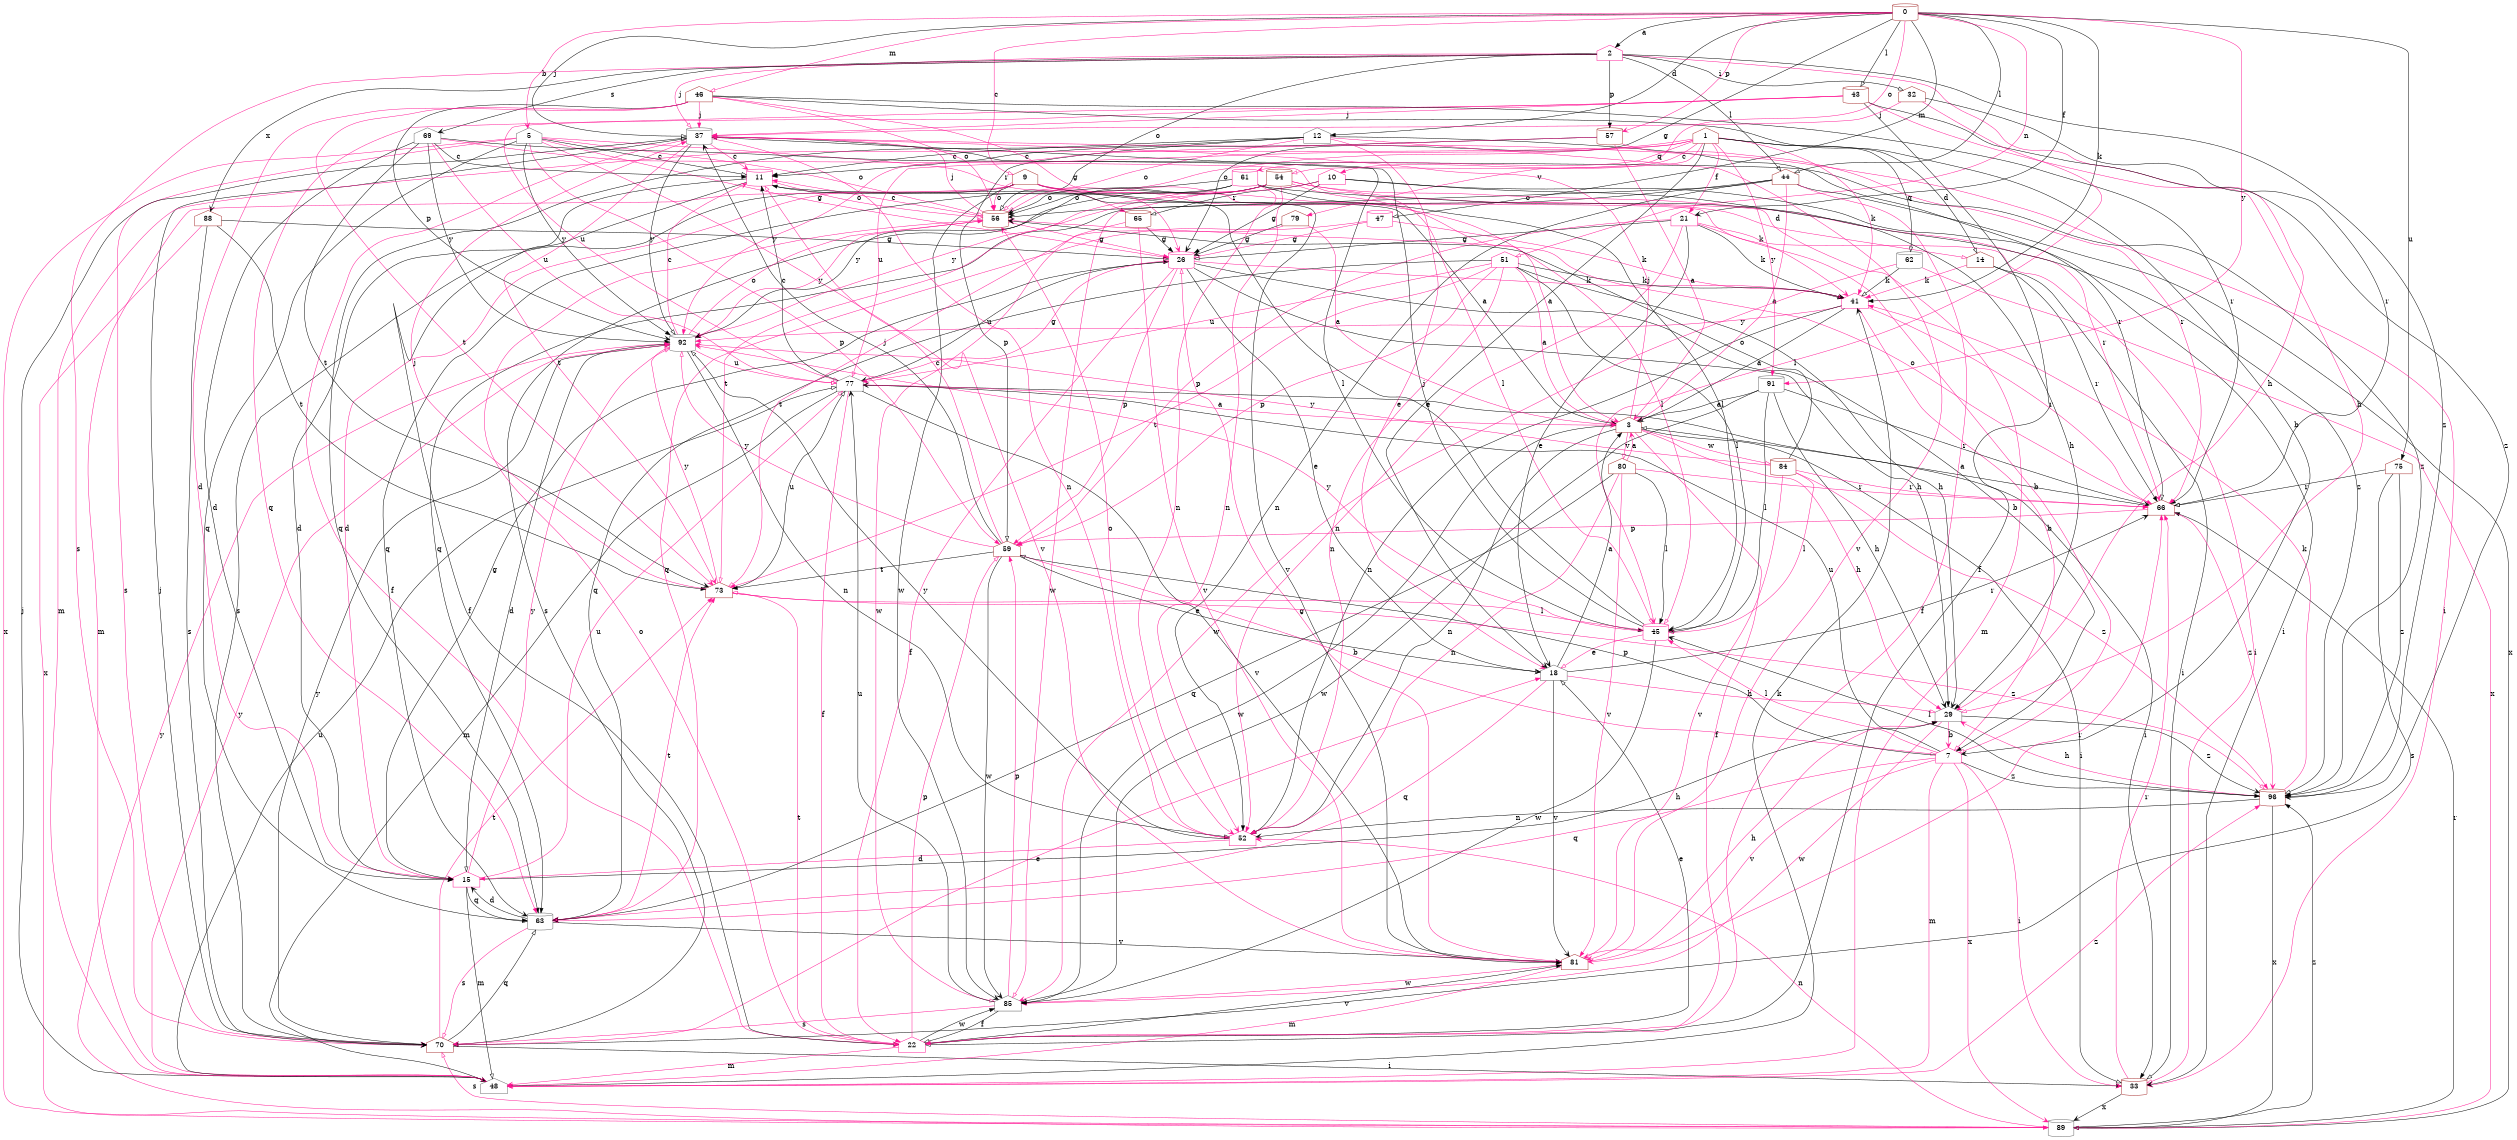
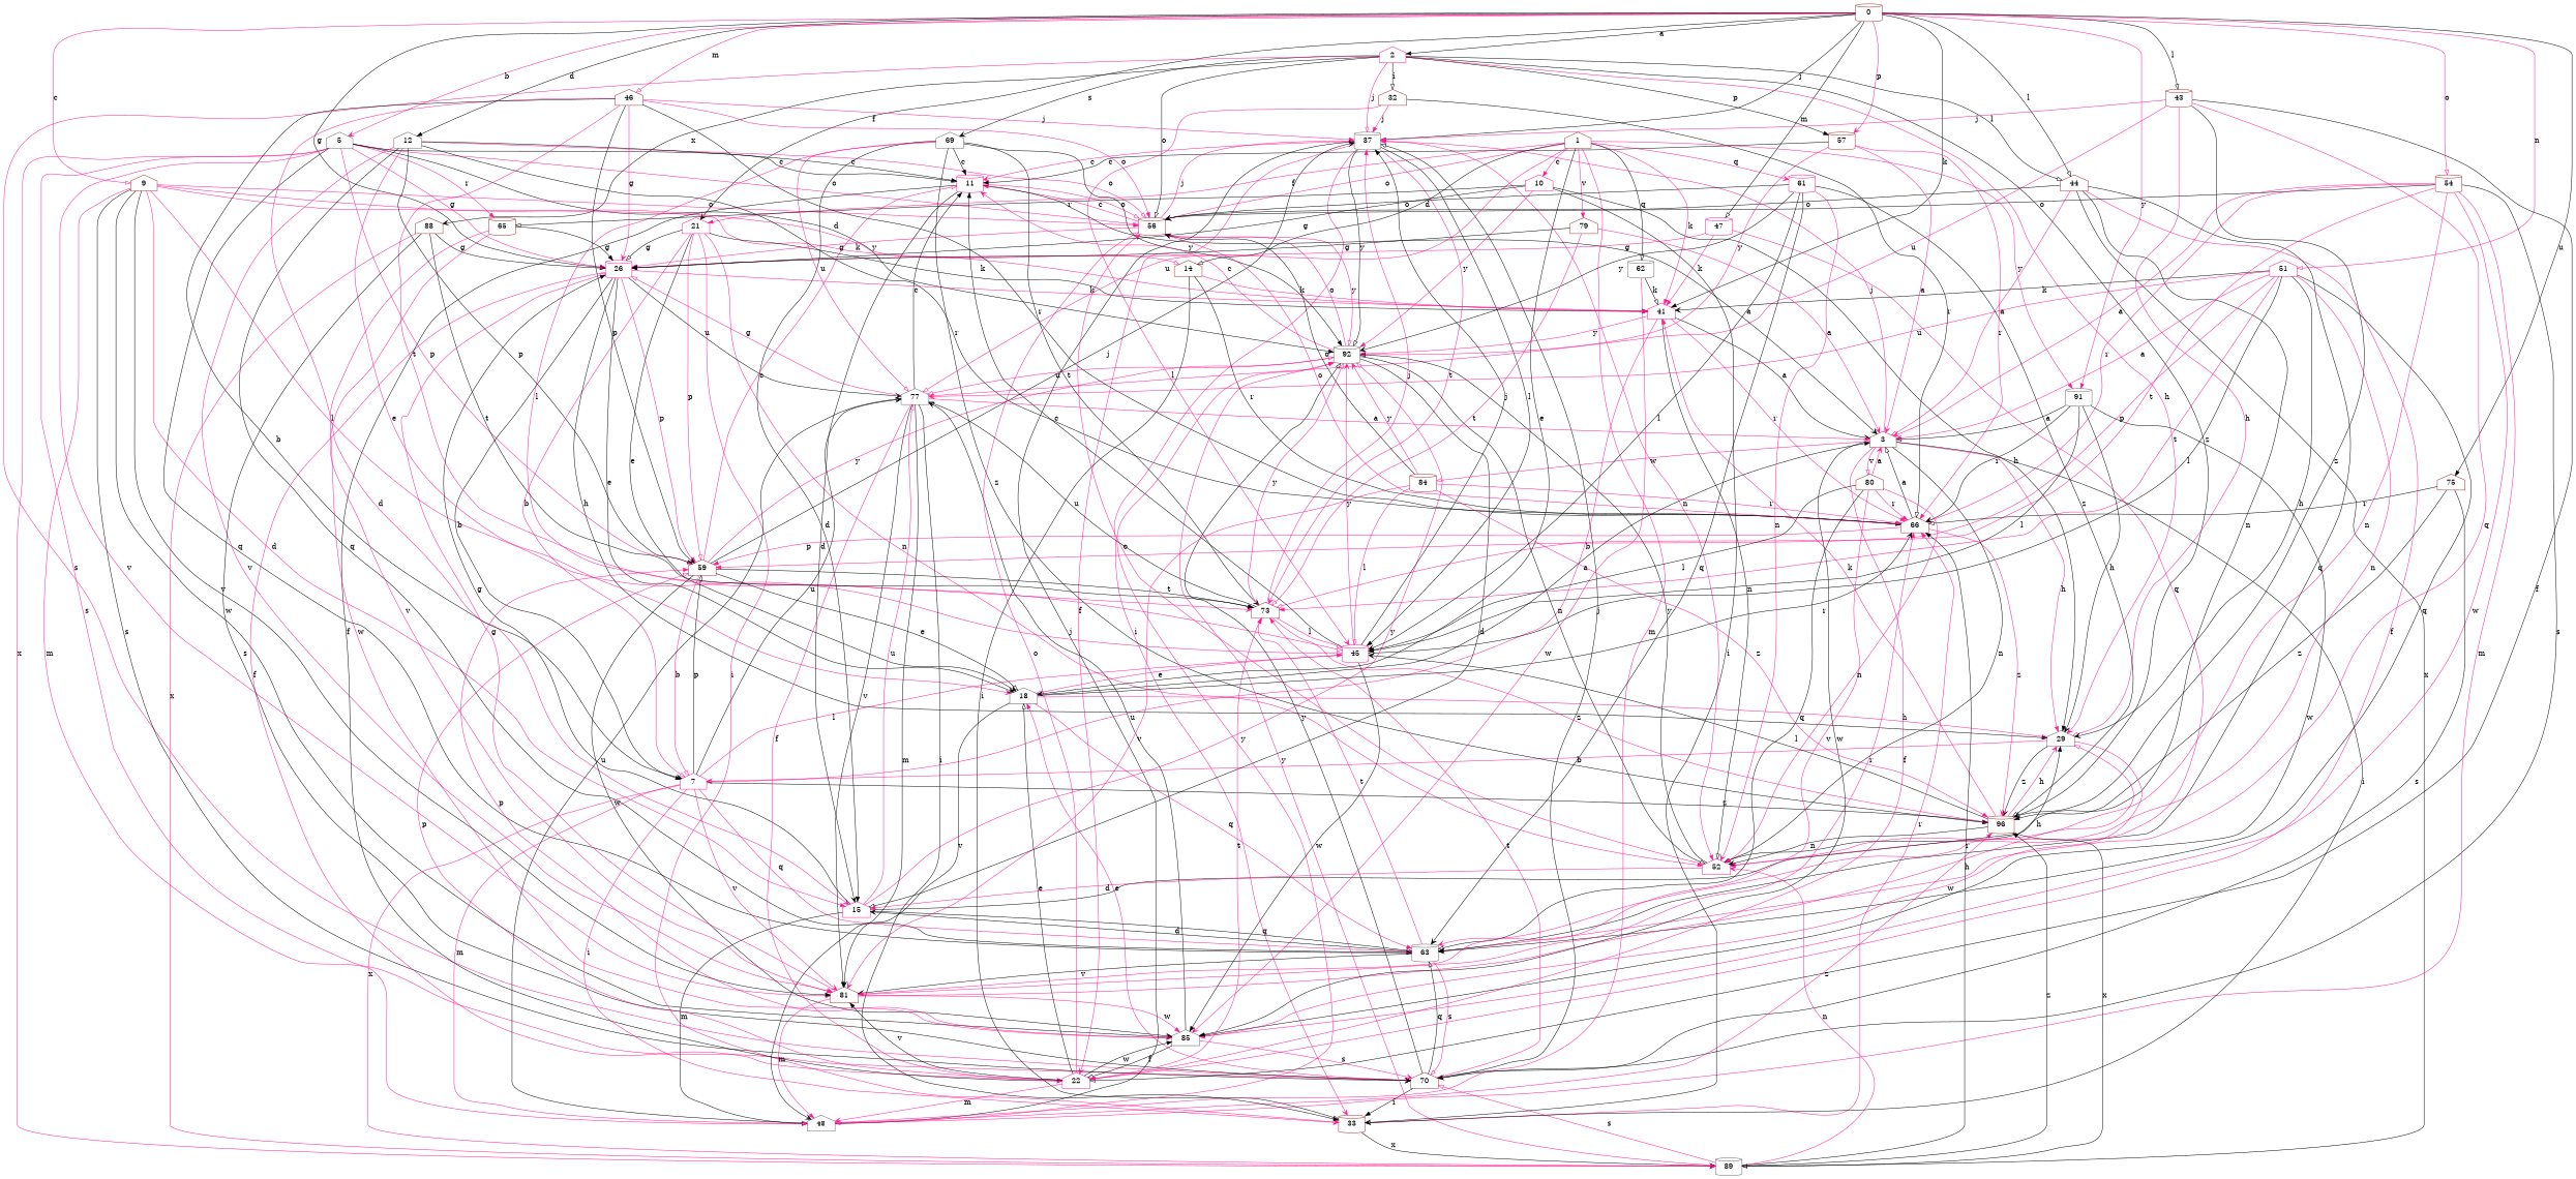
  strict digraph {
    node [color=brown shape=house]
    edge [arrowhead=normal color=deeppink]
    0 [shape=cylinder]
    2 [color=deeppink]
    5 [color=gray40]
    9
    12 [color=gray40]
    21 [color=deeppink]
    26 [color=deeppink shape=cylinder]
    37 [color=gray40 shape=cylinder]
    41 [color=deeppink]
    43 [shape=cylinder]
    44
    46
    47 [color=deeppink shape=cylinder]
    51 [color=deeppink]
    54 [shape=cylinder]
    57 [shape=cylinder]
    75
    91 [color=gray40 shape=cylinder]
    56 [shape=cylinder]
    29 [color=gray40]
    32
    69 [color=gray40]
    70
    88
    96 [shape=cylinder]
    11 [color=deeppink shape=cylinder]
    59
    63 [color=gray40 shape=cylinder]
    65 [shape=cylinder]
    81
    89 [color=gray40 shape=cylinder]
    92 [color=gray40 shape=cylinder]
    14
    48 [color=gray40]
    85 [color=gray40]
    45 [color=deeppink shape=cylinder]
    15 [color=deeppink]
    18 [color=gray40]
    66
    33 [shape=cylinder]
    52 [color=deeppink]
    7 [color=deeppink]
    77 [color=gray40]
    22 [color=deeppink]
    73
    3
    1
    10 [color=deeppink]
    61 [color=deeppink shape=cylinder]
    62 [color=gray40 shape=cylinder]
    79
    80
    84 [shape=cylinder]
    0 -> 2 [color=black label=a]
    0 -> 5 [arrowhead=vee label=b]
    0 -> 9 [arrowhead=onormal label=c]
    0 -> 12 [color=black label=d]
    0 -> 21 [arrowhead=vee color=black label=f]
    0 -> 26 [arrowhead=vee color=black label=g]
    0 -> 37 [arrowhead=onormal color=black label=j]
    0 -> 41 [color=black label=k]
    0 -> 43 [arrowhead=onormal color=black label=l]
    0 -> 44 [arrowhead=onormal color=black label=l]
    0 -> 46 [arrowhead=onormal label=m]
    0 -> 47 [arrowhead=onormal color=black label=m]
    0 -> 51 [arrowhead=onormal label=n]
    0 -> 54 [arrowhead=onormal label=o]
    0 -> 57 [arrowhead=vee label=p]
    0 -> 75 [color=black label=u]
    0 -> 91 [label=y]
    2 -> 37 [arrowhead=onormal label=j]
    2 -> 44 [arrowhead=onormal color=black label=l]
    2 -> 57 [color=black label=p]
    2 -> 56 [arrowhead=onormal color=black label=o]
    2 -> 29 [arrowhead=vee label=h]
    2 -> 32 [arrowhead=onormal color=black label=i]
    2 -> 69 [arrowhead=vee color=black label=s]
    2 -> 70 [arrowhead=onormal label=s]
    2 -> 88 [arrowhead=vee color=black label=x]
    2 -> 96 [arrowhead=vee color=black label=z]
    5 -> 26 [label=g]
    5 -> 56 [arrowhead=onormal label=o]
    5 -> 70 [arrowhead=vee label=s]
    5 -> 11 [arrowhead=onormal color=black label=c]
    5 -> 59 [label=p]
    5 -> 63 [color=black label=q]
    5 -> 65 [label=r]
    5 -> 81 [arrowhead=vee label=v]
    5 -> 89 [arrowhead=onormal label=x]
    5 -> 92 [color=black label=y]
    9 -> 41 [arrowhead=vee label=k]
    9 -> 56 [label=o]
    9 -> 70 [arrowhead=vee color=black label=s]
    9 -> 81 [color=black label=v]
    9 -> 14 [arrowhead=onormal label=d]
    9 -> 48 [arrowhead=onormal label=m]
    9 -> 85 [arrowhead=vee color=black label=w]
    9 -> 45 [arrowhead=onormal label=l]
    9 -> 15 [label=d]
    12 -> 56 [arrowhead=onormal label=o]
    12 -> 11 [color=black label=c]
    12 -> 59 [arrowhead=onormal color=black label=p]
    12 -> 63 [color=black label=q]
    12 -> 81 [arrowhead=vee label=v]
    12 -> 18 [arrowhead=vee label=e]
    12 -> 66 [arrowhead=onormal color=black label=r]
    21 -> 26 [arrowhead=onormal color=black label=g]
    21 -> 41 [color=black label=k]
    21 -> 59 [arrowhead=onormal label=p]
    21 -> 18 [arrowhead=vee color=black label=e]
    21 -> 33 [arrowhead=onormal label=i]
    21 -> 52 [label=n]
    21 -> 7 [arrowhead=onormal label=b]
    26 -> 41 [arrowhead=onormal label=k]
    26 -> 29 [color=black label=h]
    26 -> 59 [label=p]
    26 -> 18 [arrowhead=vee color=black label=e]
    26 -> 7 [color=black label=b]
    26 -> 77 [arrowhead=vee color=black label=u]
    26 -> 22 [label=f]
    37 -> 11 [arrowhead=vee label=c]
    37 -> 92 [arrowhead=onormal color=black label=y]
    37 -> 45 [color=black label=l]
    37 -> 33 [arrowhead=vee label=i]
    37 -> 52 [label=n]
    37 -> 22 [arrowhead=vee label=f]
    37 -> 73 [arrowhead=vee label=t]
    41 -> 92 [label=y]
    41 -> 66 [label=r]
    41 -> 52 [arrowhead=onormal color=black label=n]
    41 -> 7 [arrowhead=onormal label=b]
    41 -> 3 [arrowhead=vee color=black label=a]
    43 -> 37 [label=j]
    43 -> 29 [arrowhead=onormal label=h]
    43 -> 96 [arrowhead=onormal color=black label=z]
    43 -> 63 [label=q]
    43 -> 77 [arrowhead=onormal label=u]
    43 -> 22 [arrowhead=onormal color=black label=f]
    44 -> 56 [arrowhead=vee color=black label=o]
    44 -> 63 [color=black label=q]
    44 -> 89 [arrowhead=onormal color=black label=x]
    44 -> 52 [color=black label=n]
    44 -> 22 [label=f]
    44 -> 3 [arrowhead=onormal label=a]
    46 -> 26 [arrowhead=vee label=g]
    46 -> 37 [label=j]
    46 -> 56 [label=o]
-   46 -> 92 [arrowhead=vee color=black label=p]
+   46 -> 59 [arrowhead=vee color=black label=p]
    46 -> 15 [arrowhead=vee label=d]
    46 -> 66 [color=black label=r]
    46 -> 7 [arrowhead=vee color=black label=b]
    46 -> 73 [arrowhead=vee label=t]
    47 -> 26 [arrowhead=onormal label=g]
    47 -> 41 [label=k]
    47 -> 63 [arrowhead=vee label=q]
    51 -> 41 [arrowhead=vee color=black label=k]
    51 -> 29 [arrowhead=vee color=black label=h]
    51 -> 59 [label=p]
    51 -> 63 [arrowhead=vee color=black label=q]
    51 -> 45 [arrowhead=onormal color=black label=l]
    51 -> 52 [label=n]
    51 -> 77 [arrowhead=vee label=u]
    51 -> 73 [label=t]
    51 -> 3 [arrowhead=vee label=a]
    54 -> 56 [arrowhead=vee color=black label=o]
    54 -> 70 [arrowhead=vee color=black label=s]
    54 -> 48 [arrowhead=onormal label=m]
    54 -> 85 [arrowhead=onormal label=w]
    54 -> 66 [arrowhead=vee label=r]
    54 -> 52 [arrowhead=vee label=n]
    54 -> 73 [arrowhead=onormal label=t]
    54 -> 3 [arrowhead=vee label=a]
    57 -> 11 [color=black label=c]
    57 -> 92 [label=y]
    57 -> 66 [label=r]
    57 -> 3 [arrowhead=vee label=a]
    75 -> 70 [color=black label=s]
    75 -> 96 [color=black label=z]
    75 -> 66 [arrowhead=onormal color=black label=r]
    91 -> 29 [arrowhead=vee color=black label=h]
    91 -> 85 [arrowhead=onormal color=black label=w]
    91 -> 45 [arrowhead=vee color=black label=l]
    91 -> 66 [arrowhead=vee color=black label=r]
    91 -> 3 [arrowhead=onormal color=black label=a]
    56 -> 26 [label=g]
    56 -> 37 [arrowhead=onormal label=j]
    56 -> 11 [label=c]
    56 -> 92 [arrowhead=onormal label=y]
    29 -> 96 [arrowhead=vee color=black label=z]
    29 -> 85 [arrowhead=vee label=w]
    29 -> 7 [arrowhead=vee label=b]
    32 -> 37 [label=j]
    32 -> 45 [arrowhead=vee label=l]
    32 -> 66 [arrowhead=onormal color=black label=r]
    69 -> 96 [color=black label=z]
    69 -> 11 [color=black label=c]
    69 -> 92 [color=black label=y]
    69 -> 45 [arrowhead=onormal label=l]
    69 -> 15 [color=black label=d]
    69 -> 77 [arrowhead=onormal label=u]
    69 -> 73 [arrowhead=vee color=black label=t]
    70 -> 37 [arrowhead=onormal color=black label=j]
    70 -> 63 [arrowhead=onormal color=black label=q]
    70 -> 92 [arrowhead=onormal color=black label=y]
    70 -> 18 [label=e]
    70 -> 33 [color=black label=i]
    70 -> 73 [label=t]
    88 -> 26 [arrowhead=onormal color=black label=g]
    88 -> 70 [arrowhead=vee color=black label=s]
    88 -> 89 [label=x]
    88 -> 73 [color=black label=t]
    96 -> 41 [label=k]
    96 -> 29 [arrowhead=vee label=h]
    96 -> 89 [arrowhead=onormal color=black label=x]
    96 -> 45 [arrowhead=vee color=black label=l]
    96 -> 52 [arrowhead=vee color=black label=n]
    11 -> 56 [arrowhead=onormal label=o]
    11 -> 15 [arrowhead=vee color=black label=d]
    11 -> 22 [arrowhead=onormal color=black label=f]
    11 -> 3 [arrowhead=vee color=black label=a]
    59 -> 37 [arrowhead=vee color=black label=j]
    59 -> 11 [arrowhead=onormal label=c]
    59 -> 92 [arrowhead=onormal label=y]
    59 -> 85 [arrowhead=vee color=black label=w]
    59 -> 18 [arrowhead=onormal color=black label=e]
    59 -> 7 [arrowhead=onormal label=b]
    59 -> 73 [color=black label=t]
    63 -> 70 [arrowhead=onormal label=s]
    63 -> 81 [arrowhead=vee color=black label=v]
    63 -> 15 [arrowhead=vee color=black label=d]
    63 -> 73 [label=t]
    65 -> 26 [color=black label=g]
    65 -> 81 [label=v]
    65 -> 85 [arrowhead=onormal label=w]
    81 -> 26 [arrowhead=onormal label=g]
    81 -> 29 [arrowhead=onormal label=h]
    81 -> 48 [label=m]
    81 -> 85 [label=w]
    81 -> 66 [label=r]
    89 -> 70 [arrowhead=onormal label=s]
    89 -> 96 [color=black label=z]
    89 -> 92 [label=y]
    89 -> 66 [color=black label=r]
    89 -> 52 [arrowhead=vee label=n]
    92 -> 56 [label=o]
    92 -> 11 [arrowhead=vee label=c]
    92 -> 15 [arrowhead=onormal color=black label=d]
    92 -> 52 [arrowhead=onormal color=black label=n]
    92 -> 77 [arrowhead=onormal label=u]
    14 -> 41 [label=k]
    14 -> 66 [color=black label=r]
    14 -> 33 [arrowhead=onormal color=black label=i]
    48 -> 37 [arrowhead=onormal color=black label=j]
-   48 -> 41 [arrowhead=vee color=black label=k]
    48 -> 96 [label=z]
    48 -> 92 [label=y]
    48 -> 77 [arrowhead=onormal color=black label=u]
    85 -> 70 [arrowhead=vee label=s]
    85 -> 59 [label=p]
    85 -> 77 [arrowhead=vee color=black label=u]
    85 -> 22 [arrowhead=onormal color=black label=f]
    45 -> 37 [color=black label=j]
    45 -> 11 [color=black label=c]
    45 -> 92 [arrowhead=vee label=y]
    45 -> 85 [color=black label=w]
    45 -> 18 [arrowhead=onormal label=e]
    15 -> 26 [color=black label=g]
    15 -> 29 [color=black label=h]
    15 -> 63 [arrowhead=onormal color=black label=q]
    15 -> 92 [arrowhead=onormal label=y]
    15 -> 48 [arrowhead=onormal color=black label=m]
    15 -> 77 [arrowhead=onormal label=u]
    18 -> 29 [arrowhead=onormal label=h]
    18 -> 63 [label=q]
    18 -> 81 [arrowhead=vee color=black label=v]
    18 -> 66 [arrowhead=vee color=black label=r]
    18 -> 3 [color=black label=a]
    66 -> 56 [arrowhead=vee label=o]
    66 -> 96 [arrowhead=vee label=z]
    66 -> 59 [label=p]
    66 -> 3 [arrowhead=onormal color=black label=a]
    33 -> 89 [arrowhead=vee color=black label=x]
    33 -> 66 [label=r]
    52 -> 56 [arrowhead=vee label=o]
    52 -> 92 [arrowhead=onormal color=black label=y]
    52 -> 15 [label=d]
    7 -> 96 [color=black label=z]
    7 -> 59 [arrowhead=onormal color=black label=p]
    7 -> 63 [arrowhead=onormal label=q]
    7 -> 81 [arrowhead=vee label=v]
    7 -> 89 [arrowhead=vee label=x]
    7 -> 48 [arrowhead=vee label=m]
    7 -> 45 [label=l]
    7 -> 33 [arrowhead=vee label=i]
    7 -> 77 [arrowhead=vee color=black label=u]
    77 -> 26 [arrowhead=onormal label=g]
    77 -> 11 [color=black label=c]
    77 -> 81 [color=black label=v]
    77 -> 48 [arrowhead=vee color=black label=m]
    77 -> 33 [color=black label=i]
    77 -> 22 [arrowhead=vee label=f]
    77 -> 3 [arrowhead=vee label=a]
    22 -> 56 [arrowhead=onormal label=o]
    22 -> 59 [arrowhead=onormal label=p]
    22 -> 81 [color=black label=v]
    22 -> 48 [arrowhead=vee label=m]
    22 -> 85 [color=black label=w]
    22 -> 18 [arrowhead=onormal color=black label=e]
    22 -> 73 [arrowhead=onormal label=t]
    73 -> 37 [label=j]
    73 -> 96 [arrowhead=onormal label=z]
    73 -> 92 [arrowhead=onormal label=y]
    73 -> 45 [arrowhead=onormal label=l]
    73 -> 77 [arrowhead=onormal color=black label=u]
    3 -> 37 [label=j]
    3 -> 29 [label=h]
    3 -> 85 [color=black label=w]
    3 -> 33 [arrowhead=onormal color=black label=i]
    3 -> 52 [arrowhead=onormal color=black label=n]
    3 -> 22 [label=f]
    3 -> 80 [arrowhead=onormal label=v]
    3 -> 84 [arrowhead=onormal label=w]
    1 -> 21 [label=f]
    1 -> 41 [label=k]
    1 -> 91 [label=y]
    1 -> 56 [arrowhead=onormal label=o]
    1 -> 14 [arrowhead=onormal color=black label=d]
    1 -> 48 [arrowhead=onormal label=m]
    1 -> 18 [arrowhead=vee color=black label=e]
    1 -> 77 [arrowhead=onormal label=u]
    1 -> 10 [label=c]
    1 -> 61 [arrowhead=vee label=q]
    1 -> 62 [arrowhead=onormal color=black label=q]
    1 -> 79 [label=v]
    10 -> 26 [color=black label=g]
    10 -> 29 [color=black label=h]
    10 -> 65 [arrowhead=onormal color=black label=r]
    10 -> 92 [label=y]
    10 -> 33 [arrowhead=vee color=black label=i]
    61 -> 56 [arrowhead=vee color=black label=o]
    61 -> 96 [arrowhead=onormal color=black label=z]
    61 -> 63 [arrowhead=vee color=black label=q]
    61 -> 92 [arrowhead=vee color=black label=y]
    61 -> 45 [arrowhead=vee color=black label=l]
    61 -> 52 [arrowhead=vee label=n]
    62 -> 41 [arrowhead=onormal color=black label=k]
-   62 -> 89 [arrowhead=onormal label=x]
    62 -> 85 [arrowhead=vee label=w]
    79 -> 26 [arrowhead=vee color=black label=g]
    79 -> 73 [arrowhead=onormal label=t]
    79 -> 3 [arrowhead=vee label=a]
    80 -> 63 [arrowhead=onormal color=black label=q]
    80 -> 81 [label=v]
    80 -> 45 [color=black label=l]
    80 -> 66 [label=r]
    80 -> 52 [label=n]
    80 -> 3 [arrowhead=vee label=a]
    84 -> 56 [arrowhead=vee color=black label=o]
    84 -> 96 [label=z]
    84 -> 81 [arrowhead=vee label=v]
    84 -> 92 [arrowhead=vee label=y]
    84 -> 45 [arrowhead=onormal label=l]
    84 -> 66 [label=r]
  }
